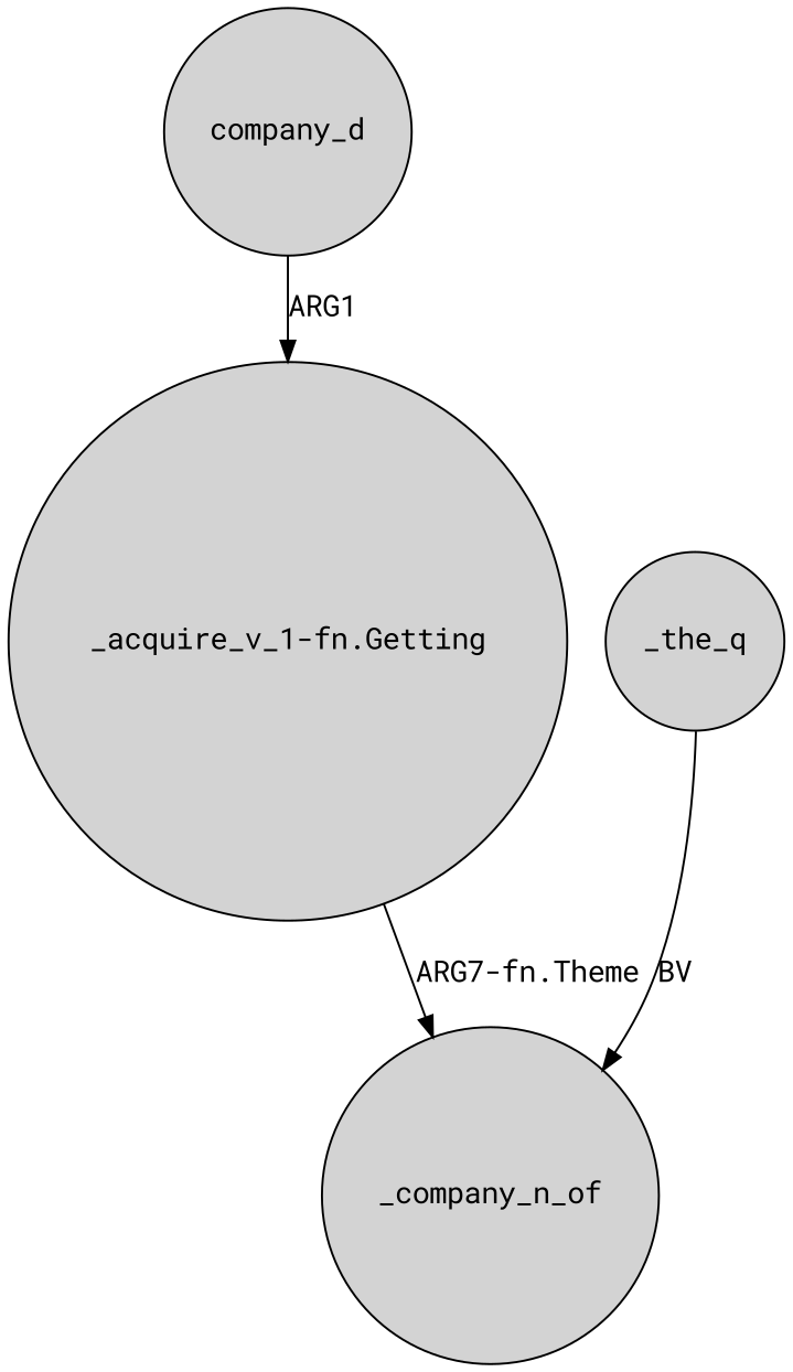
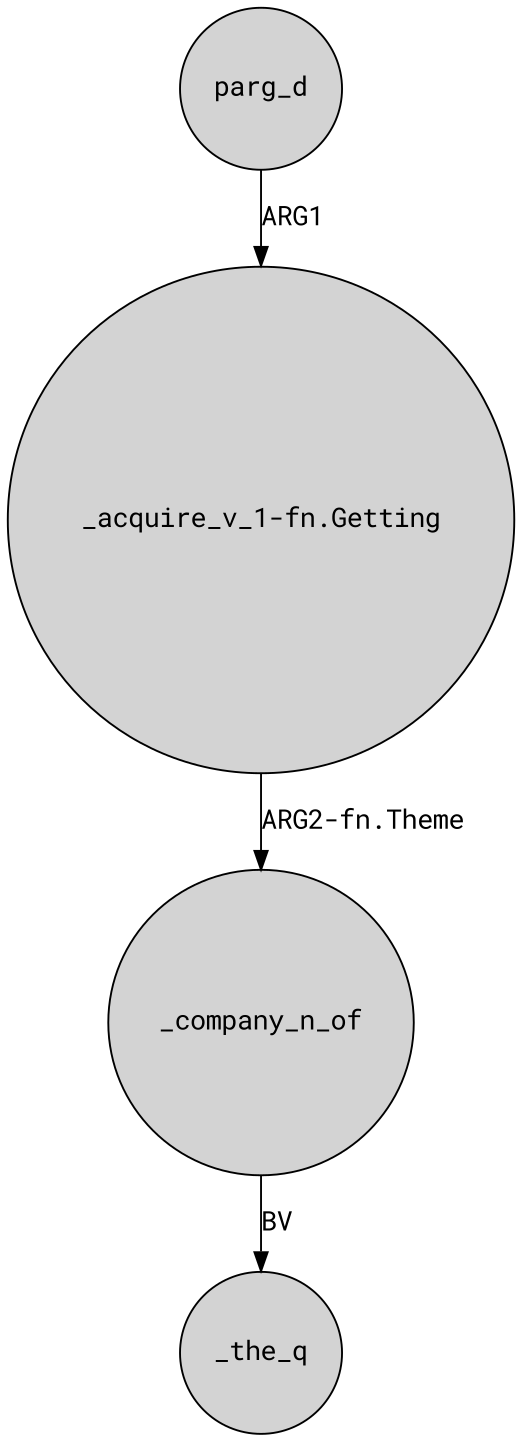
  digraph {
    fontname="Roboto Mono"
    node [fontname="Roboto Mono" shape=circle style=filled]
    edge [fontname="Roboto Mono"]
-   parg_d [label=company_d]
+   parg_d
    "_acquire_v_1-fn.Getting"
    _company_n_of
    _the_q
    parg_d -> "_acquire_v_1-fn.Getting" [label=ARG1]
-   "_acquire_v_1-fn.Getting" -> _company_n_of [label="ARG7-fn.Theme"]
-   _the_q -> _company_n_of [label=BV]
+   "_acquire_v_1-fn.Getting" -> _company_n_of [label="ARG2-fn.Theme"]
+   _company_n_of -> _the_q [label=BV]
  }
